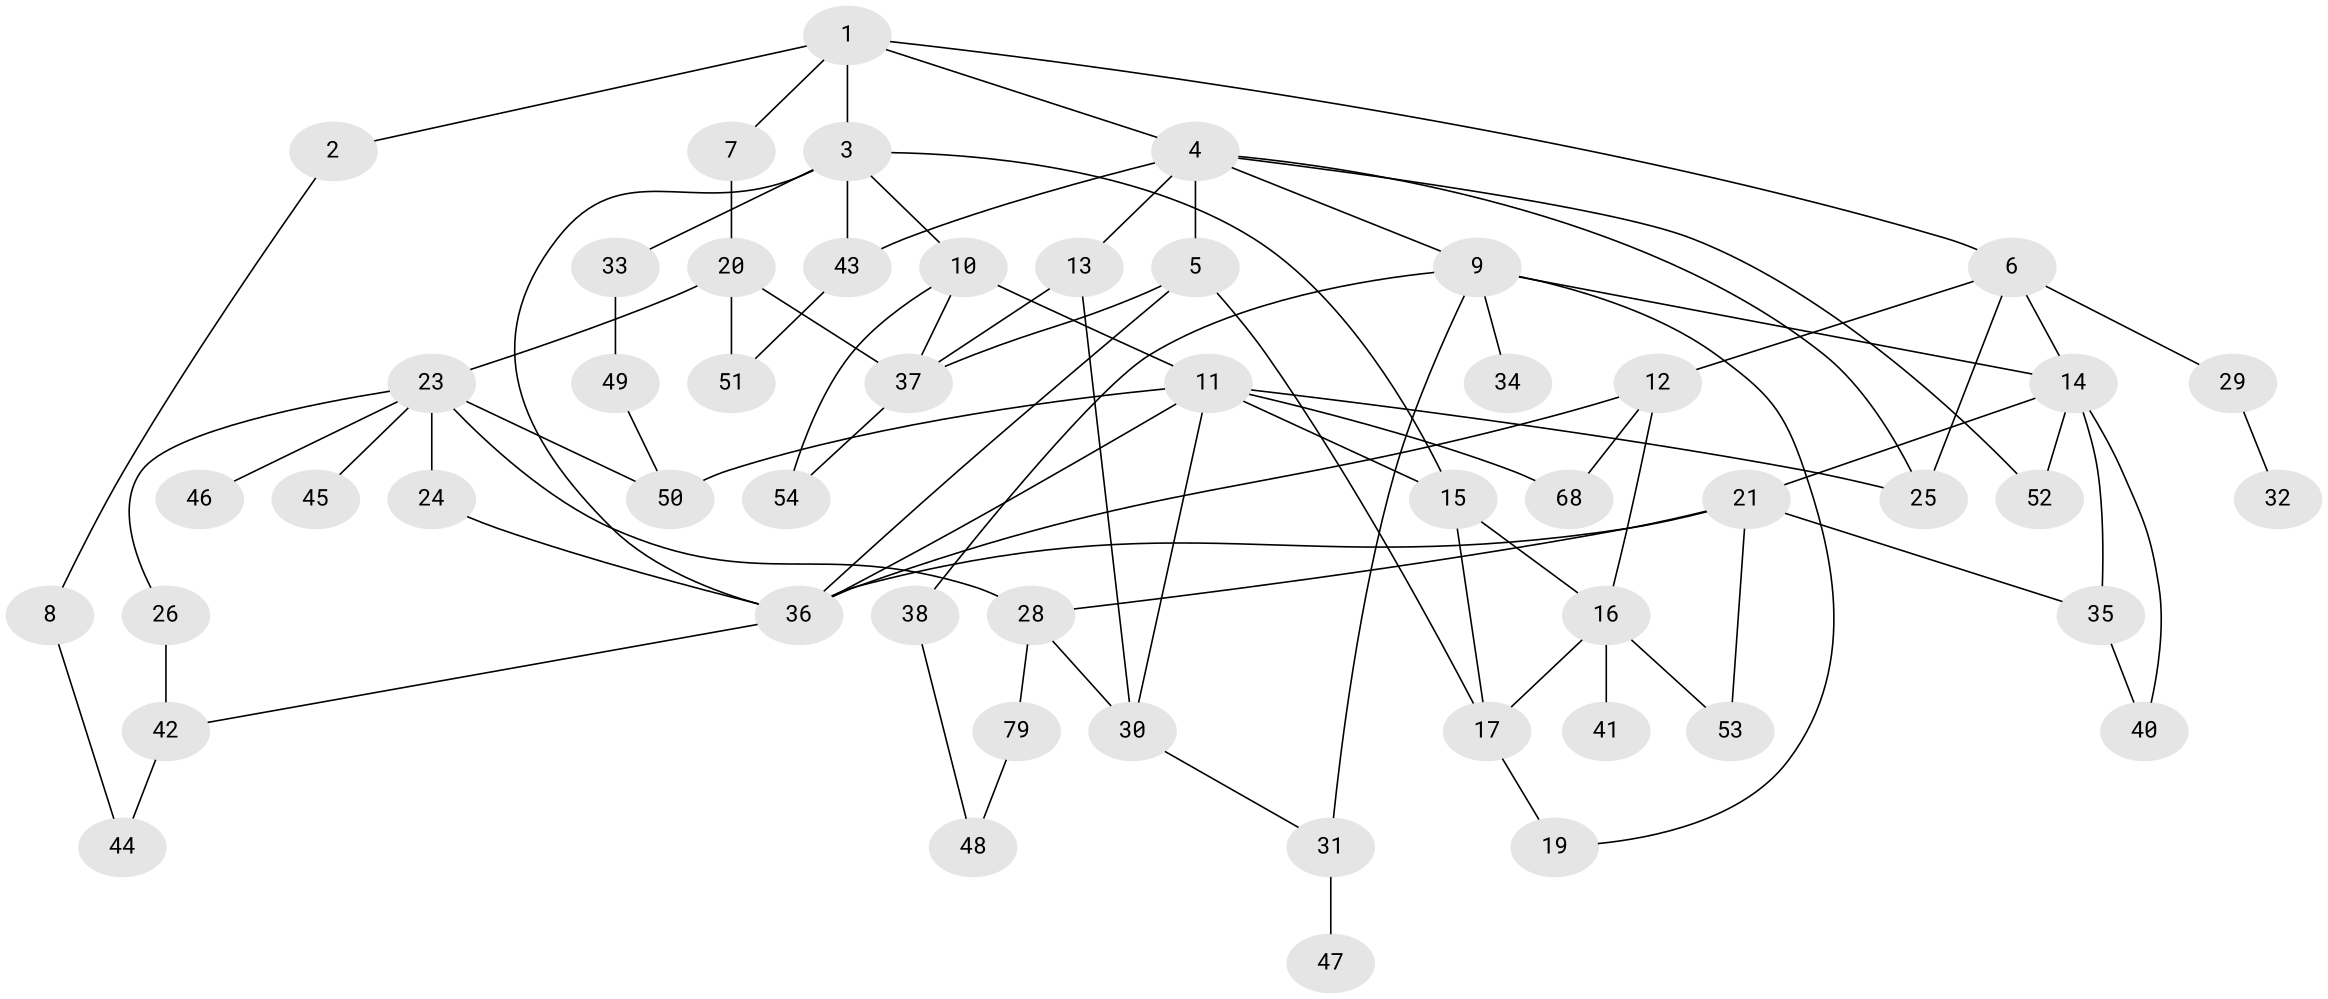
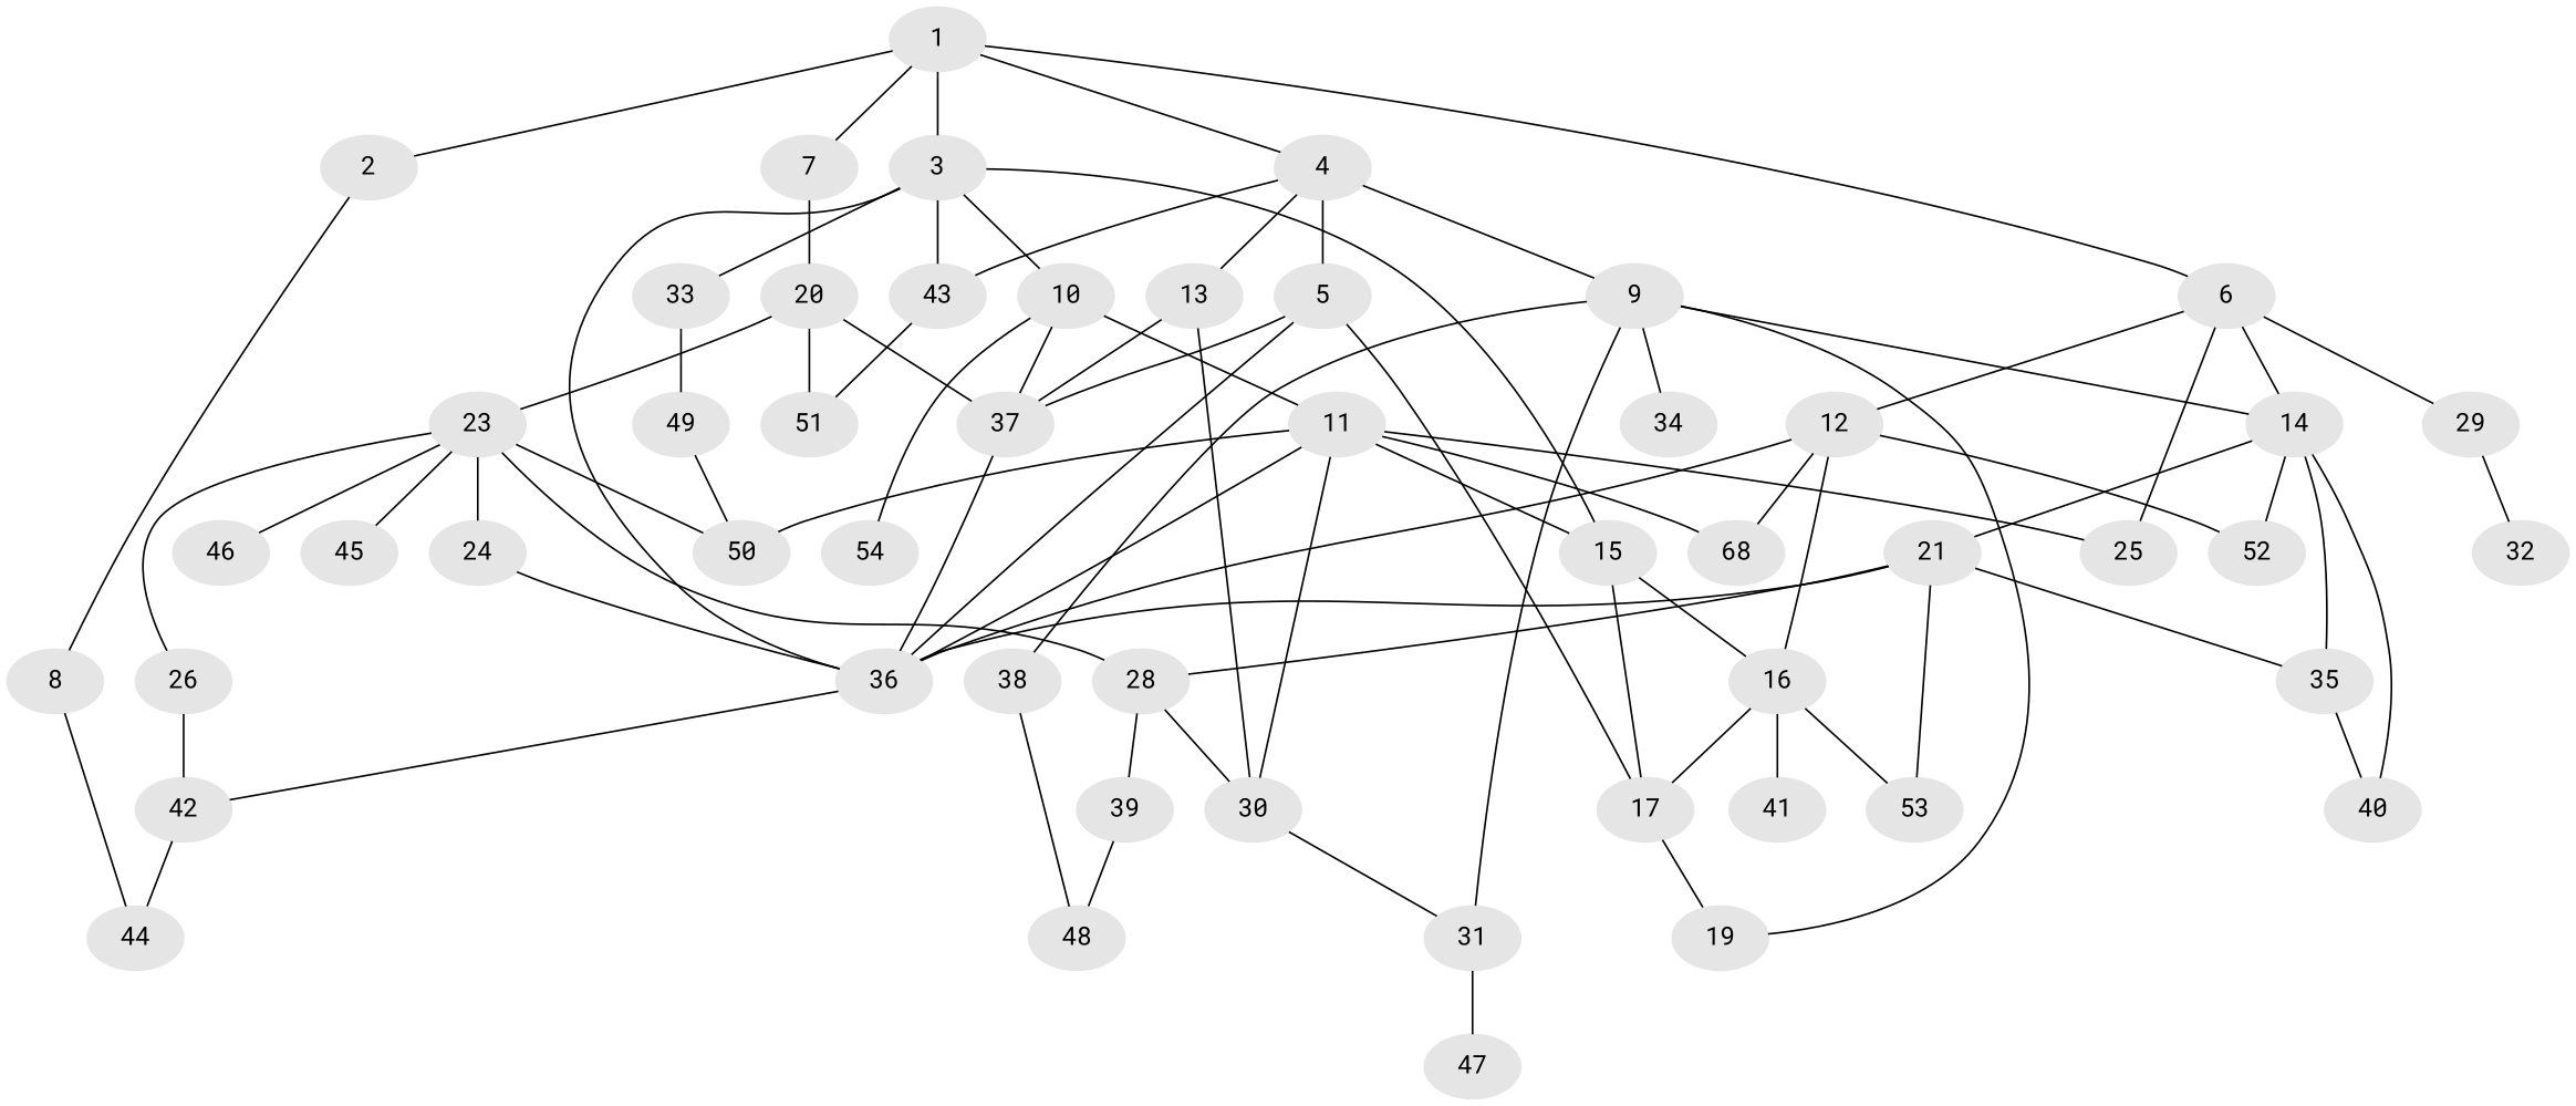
  graph {
    fontname="Roboto Mono"
    node [color=gray90 fontname="Roboto Mono" style=filled]
    edge [fontname="Roboto Mono" weight=1.0]
    1
    2
    3
    4
    6
    7
    8
    10
    15
    33
    36
    43
    5
    9
    13
    25
    52
    12
    14
    29
    20
    44
    37
    11
    54
    17
    16
    49
    42
    51
    19
    31
    34
    38
    30
    n36 [label=68]
    21
    35
    40
    32
    23
    47
    48
    50
    28
-   39 [label=79]
+   39
    41
    53
    24
    26
    45
    46
    1 -- 2
    1 -- 3
    1 -- 4
    1 -- 6
    1 -- 7
    2 -- 8
    3 -- 10
    3 -- 15
    3 -- 33
    3 -- 36
    3 -- 43
    4 -- 43
    4 -- 5
    4 -- 9
    4 -- 13
-   4 -- 25
-   4 -- 52
+   12 -- 52
    6 -- 25 [weight=2.0]
    6 -- 12
    6 -- 14
    6 -- 29
    7 -- 20
    8 -- 44
    10 -- 37
    10 -- 11 [weight=2.0]
    10 -- 54
    15 -- 17
    15 -- 16
    33 -- 49
    36 -- 42
    43 -- 51
    5 -- 36
    5 -- 37
    5 -- 17
    9 -- 14
    9 -- 19
    9 -- 31
    9 -- 34
    9 -- 38
    13 -- 37
    13 -- 30
    12 -- 36
    12 -- 16
    12 -- n36
    14 -- 52
    14 -- 21
    14 -- 35 [weight=2.0]
    14 -- 40
    29 -- 32
    20 -- 37
    20 -- 51
    20 -- 23
-   37 -- 54
+   37 -- 36
    11 -- 15
    11 -- 36
    11 -- 25 [weight=2.0]
    11 -- 30
    11 -- n36
    11 -- 50
    17 -- 19
    16 -- 17
    16 -- 41
    16 -- 53
    49 -- 50
    42 -- 44
    31 -- 47
    38 -- 48
    30 -- 31
    21 -- 36
    21 -- 35 [weight=2.0]
    21 -- 28
    21 -- 53
    35 -- 40
    23 -- 50
    23 -- 28
    23 -- 24 [weight=2.0]
    23 -- 26
    23 -- 45
    23 -- 46
    28 -- 30
    28 -- 39
    39 -- 48
    24 -- 36
    26 -- 42
  }
